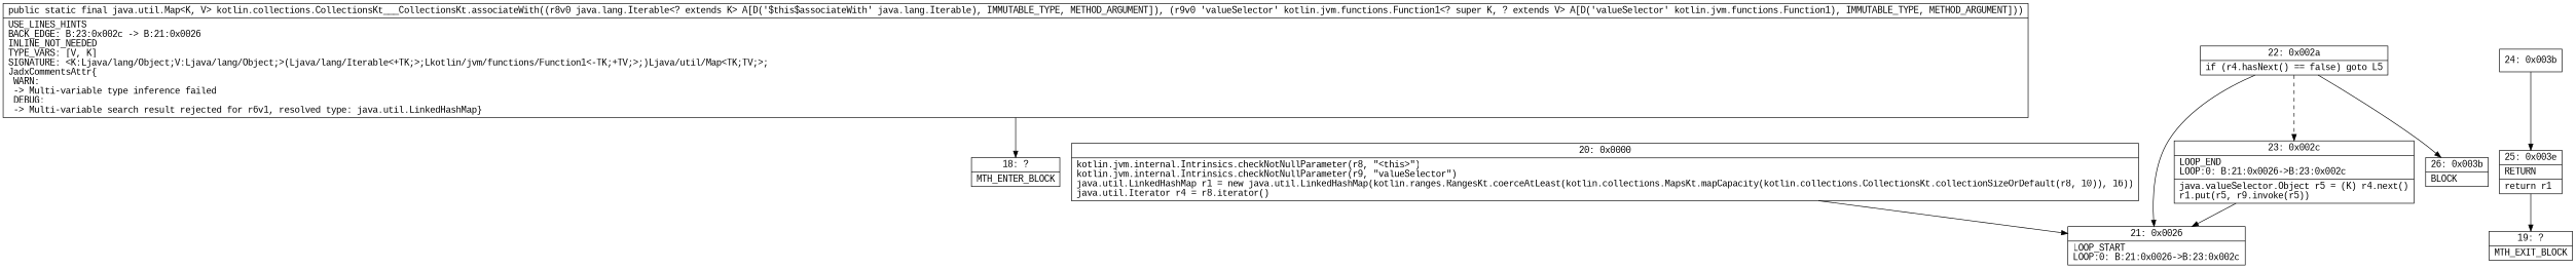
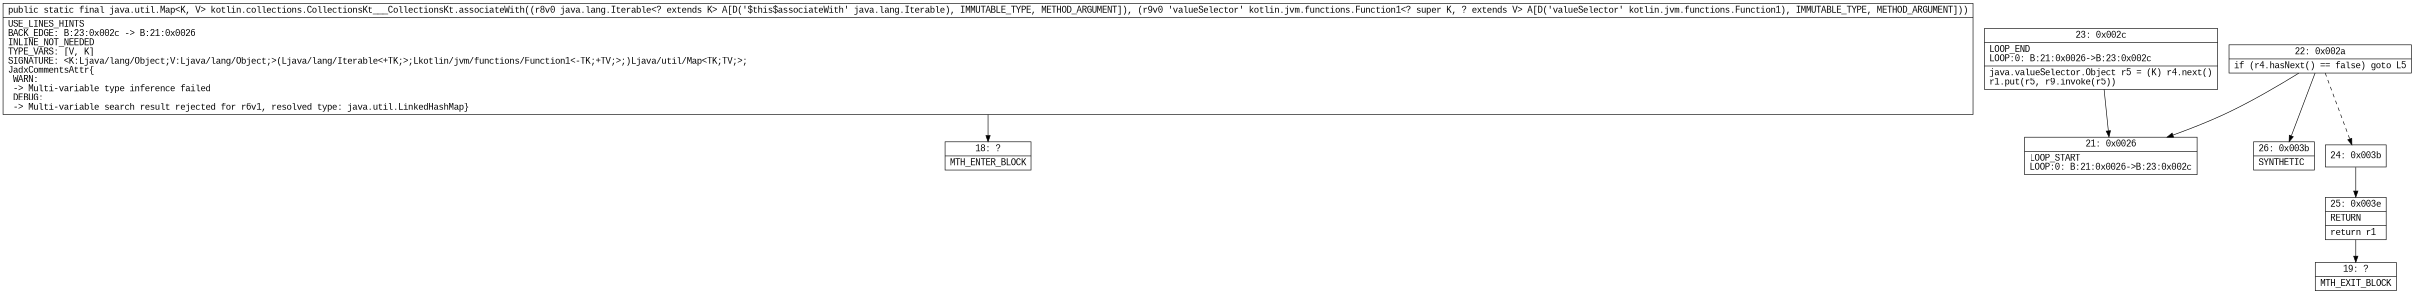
  digraph {
    fontname="Liberation Mono"
    node [fontname="Liberation Mono" shape=record]
    edge [fontname="Liberation Mono"]
    n1 [label="{18\:\ ?|MTH_ENTER_BLOCK\l}"]
-   n2 [label="{20\:\ 0x0000|kotlin.jvm.internal.Intrinsics.checkNotNullParameter(r8, \"\<this\>\")\lkotlin.jvm.internal.Intrinsics.checkNotNullParameter(r9, \"valueSelector\")\ljava.util.LinkedHashMap r1 = new java.util.LinkedHashMap(kotlin.ranges.RangesKt.coerceAtLeast(kotlin.collections.MapsKt.mapCapacity(kotlin.collections.CollectionsKt.collectionSizeOrDefault(r8, 10)), 16))\ljava.util.Iterator r4 = r8.iterator()\l}"]
    n3 [label="{21\:\ 0x0026|LOOP_START\lLOOP:0: B:21:0x0026\-\>B:23:0x002c\l}"]
    n4 [label="{22\:\ 0x002a|if (r4.hasNext() == false) goto L5\l}"]
    n5 [label="{23\:\ 0x002c|LOOP_END\lLOOP:0: B:21:0x0026\-\>B:23:0x002c\l|java.valueSelector.Object r5 = (K) r4.next()\lr1.put(r5, r9.invoke(r5))\l}"]
-   n6 [label="{26\:\ 0x003b|BLOCK\l}"]
+   n6 [label="{26\:\ 0x003b|SYNTHETIC\l}"]
    n7 [label="{24\:\ 0x003b}"]
    n8 [label="{25\:\ 0x003e|RETURN\l|return r1\l}"]
    n9 [label="{19\:\ ?|MTH_EXIT_BLOCK\l}"]
    n10 [label="{public static final java.util.Map\<K, V\> kotlin.collections.CollectionsKt___CollectionsKt.associateWith((r8v0 java.lang.Iterable\<? extends K\> A[D('$this$associateWith' java.lang.Iterable), IMMUTABLE_TYPE, METHOD_ARGUMENT]), (r9v0 'valueSelector' kotlin.jvm.functions.Function1\<? super K, ? extends V\> A[D('valueSelector' kotlin.jvm.functions.Function1), IMMUTABLE_TYPE, METHOD_ARGUMENT]))  | USE_LINES_HINTS\lBACK_EDGE: B:23:0x002c \-\> B:21:0x0026\lINLINE_NOT_NEEDED\lTYPE_VARS: [V, K]\lSIGNATURE: \<K:Ljava\/lang\/Object;V:Ljava\/lang\/Object;\>(Ljava\/lang\/Iterable\<+TK;\>;Lkotlin\/jvm\/functions\/Function1\<\-TK;+TV;\>;)Ljava\/util\/Map\<TK;TV;\>;\lJadxCommentsAttr\{\l WARN: \l \-\> Multi\-variable type inference failed\l DEBUG: \l \-\> Multi\-variable search result rejected for r6v1, resolved type: java.util.LinkedHashMap\}\l}"]
-   n2 -> n3
    n4 -> n3
-   n4 -> n5 [style=dashed]
+   n4 -> n7 [style=dashed]
    n4 -> n6
    n5 -> n3
    n7 -> n8
    n8 -> n9
    n10 -> n1
  }
